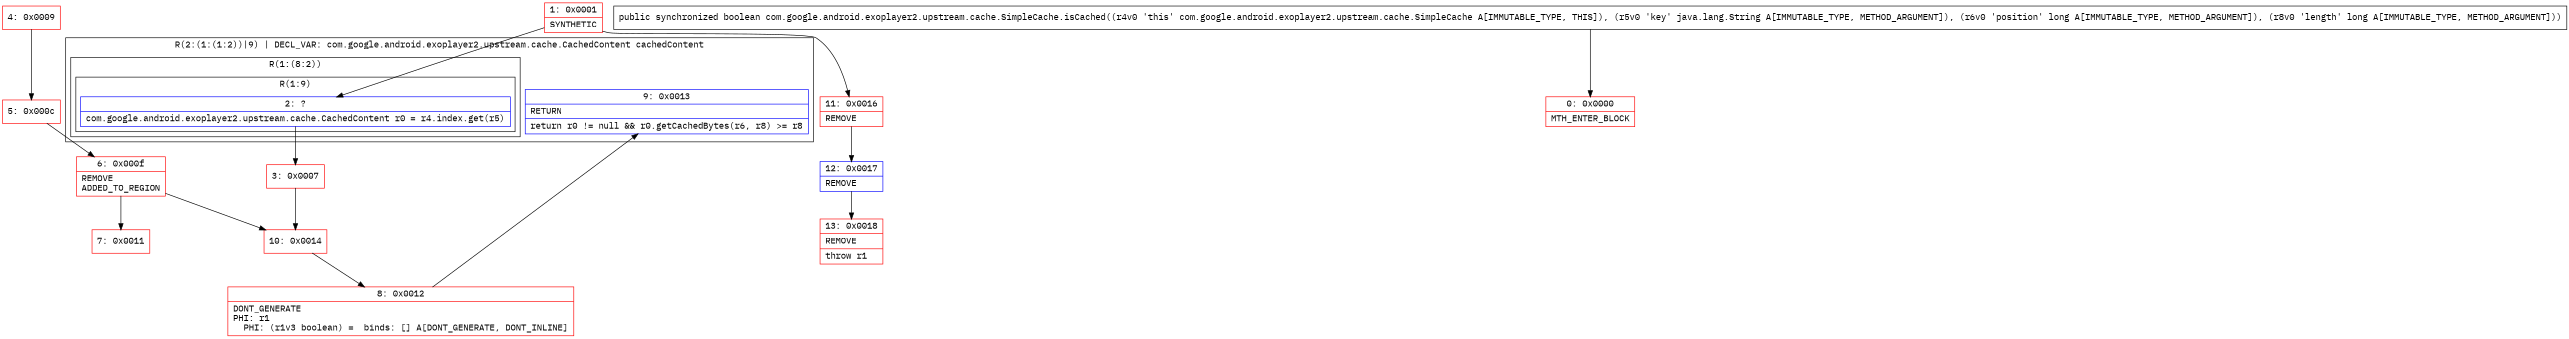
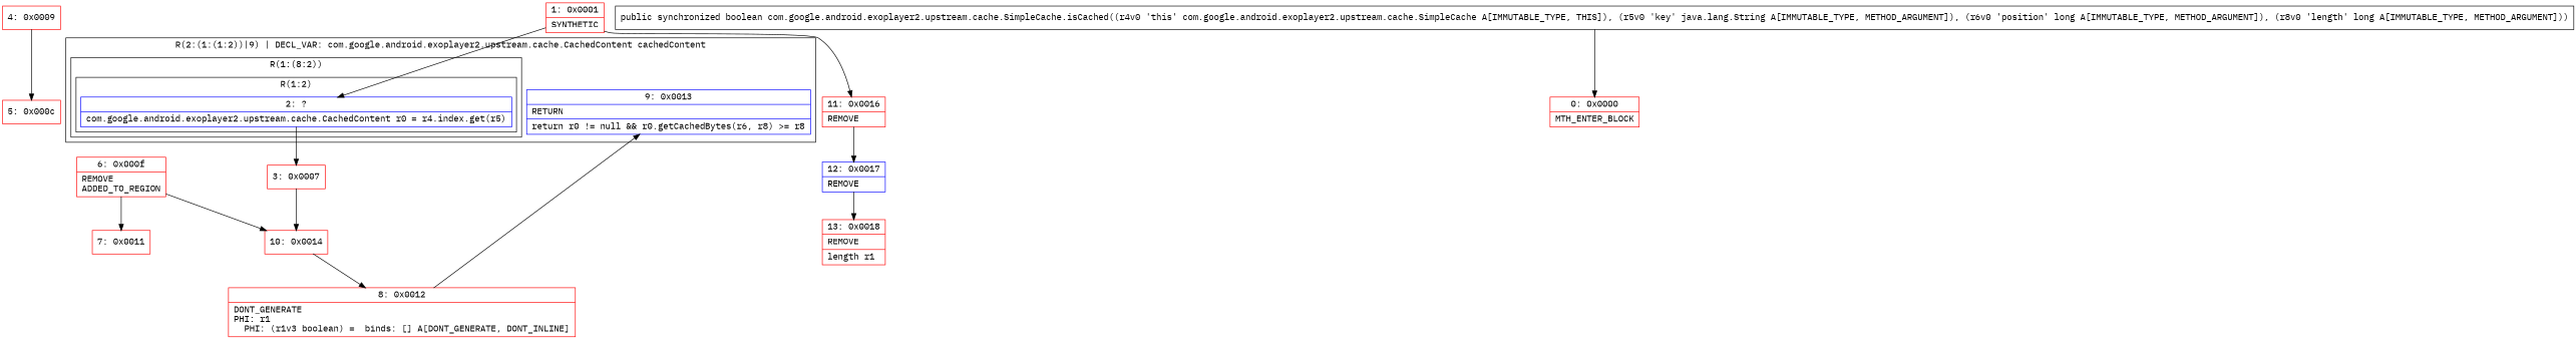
  digraph {
    fontname="IBM Plex Mono"
    node [color=red fontname="IBM Plex Mono" shape=record]
    edge [fontname="IBM Plex Mono"]
    n1 [color=blue label="{2\:\ ?|com.google.android.exoplayer2.upstream.cache.CachedContent r0 = r4.index.get(r5)\l}"]
    n2 [color=blue label="{9\:\ 0x0013|RETURN\l|return r0 != null && r0.getCachedBytes(r6, r8) \>= r8\l}"]
    n3 [label="{3\:\ 0x0007}"]
    n4 [label="{10\:\ 0x0014}"]
    n5 [label="{0\:\ 0x0000|MTH_ENTER_BLOCK\l}"]
    n6 [label="{1\:\ 0x0001|SYNTHETIC\l}"]
    n7 [label="{11\:\ 0x0016|REMOVE\l}"]
    n8 [color=blue label="{12\:\ 0x0017|REMOVE\l}"]
    n9 [label="{4\:\ 0x0009}"]
    n10 [label="{5\:\ 0x000c}"]
    n11 [label="{8\:\ 0x0012|DONT_GENERATE\lPHI: r1 \l  PHI: (r1v3 boolean) =  binds: [] A[DONT_GENERATE, DONT_INLINE]\l}"]
    n12 [label="{6\:\ 0x000f|REMOVE\lADDED_TO_REGION\l}"]
    n13 [label="{7\:\ 0x0011}"]
-   n14 [label="{13\:\ 0x0018|REMOVE\l|throw r1\l}"]
+   n14 [label="{13\:\ 0x0018|REMOVE\l|length r1\l}"]
    n15 [label="{public synchronized boolean com.google.android.exoplayer2.upstream.cache.SimpleCache.isCached((r4v0 'this' com.google.android.exoplayer2.upstream.cache.SimpleCache A[IMMUTABLE_TYPE, THIS]), (r5v0 'key' java.lang.String A[IMMUTABLE_TYPE, METHOD_ARGUMENT]), (r6v0 'position' long A[IMMUTABLE_TYPE, METHOD_ARGUMENT]), (r8v0 'length' long A[IMMUTABLE_TYPE, METHOD_ARGUMENT])) }" color=""]
    subgraph cluster_1 {
      label="R(2:(1:(1:2))|9) | DECL_VAR: com.google.android.exoplayer2.upstream.cache.CachedContent cachedContent\l"
      n2
      subgraph cluster_2 {
        label="R(1:(8:2))"
        subgraph cluster_3 {
-         label="R(1:9)"
+         label="R(1:2)"
          n1
        }
      }
    }
    n1 -> n3
    n3 -> n4
    n4 -> n11
    n6 -> n1
    n6 -> n7
    n7 -> n8
    n8 -> n14
    n9 -> n10
-   n10 -> n12
    n11 -> n2
    n12 -> n4
    n12 -> n13
    n15 -> n5
  }
